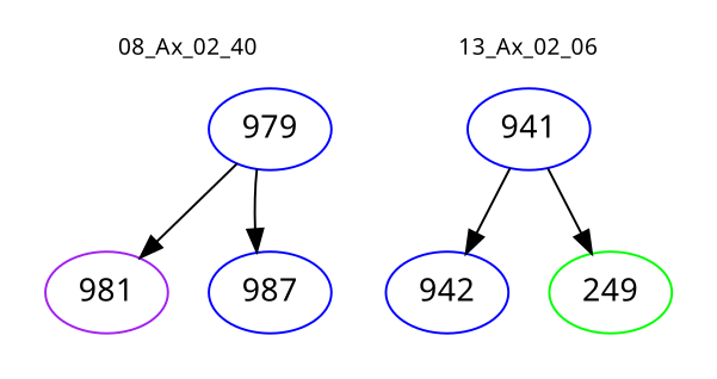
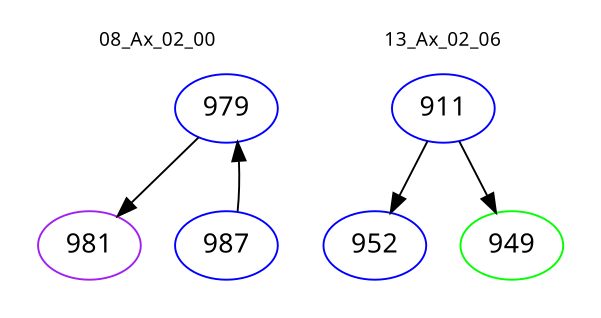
  digraph {
    fontname="Noto Sans"
    node [color=blue fontname="Noto Sans"]
    edge [color=black fontname="Noto Sans"]
    n1 [label=979]
    n2 [color=purple label=981]
    n3 [label=987]
-   n4 [label=941]
-   n5 [label=942]
-   n6 [color=green label=249]
+   n4 [label=911]
+   n5 [label=952]
+   n6 [color=green label=949]
    subgraph cluster_1 {
      color=white
      fontsize=10
-     label="08_Ax_02_40"
+     label="08_Ax_02_00"
      n1
      n2
      n3
    }
    subgraph cluster_2 {
      color=white
      fontsize=10
      label="13_Ax_02_06"
      n4
      n5
      n6
    }
    n1 -> n2
-   n1 -> n3
+   n3 -> n1
    n4 -> n5
    n4 -> n6
  }
